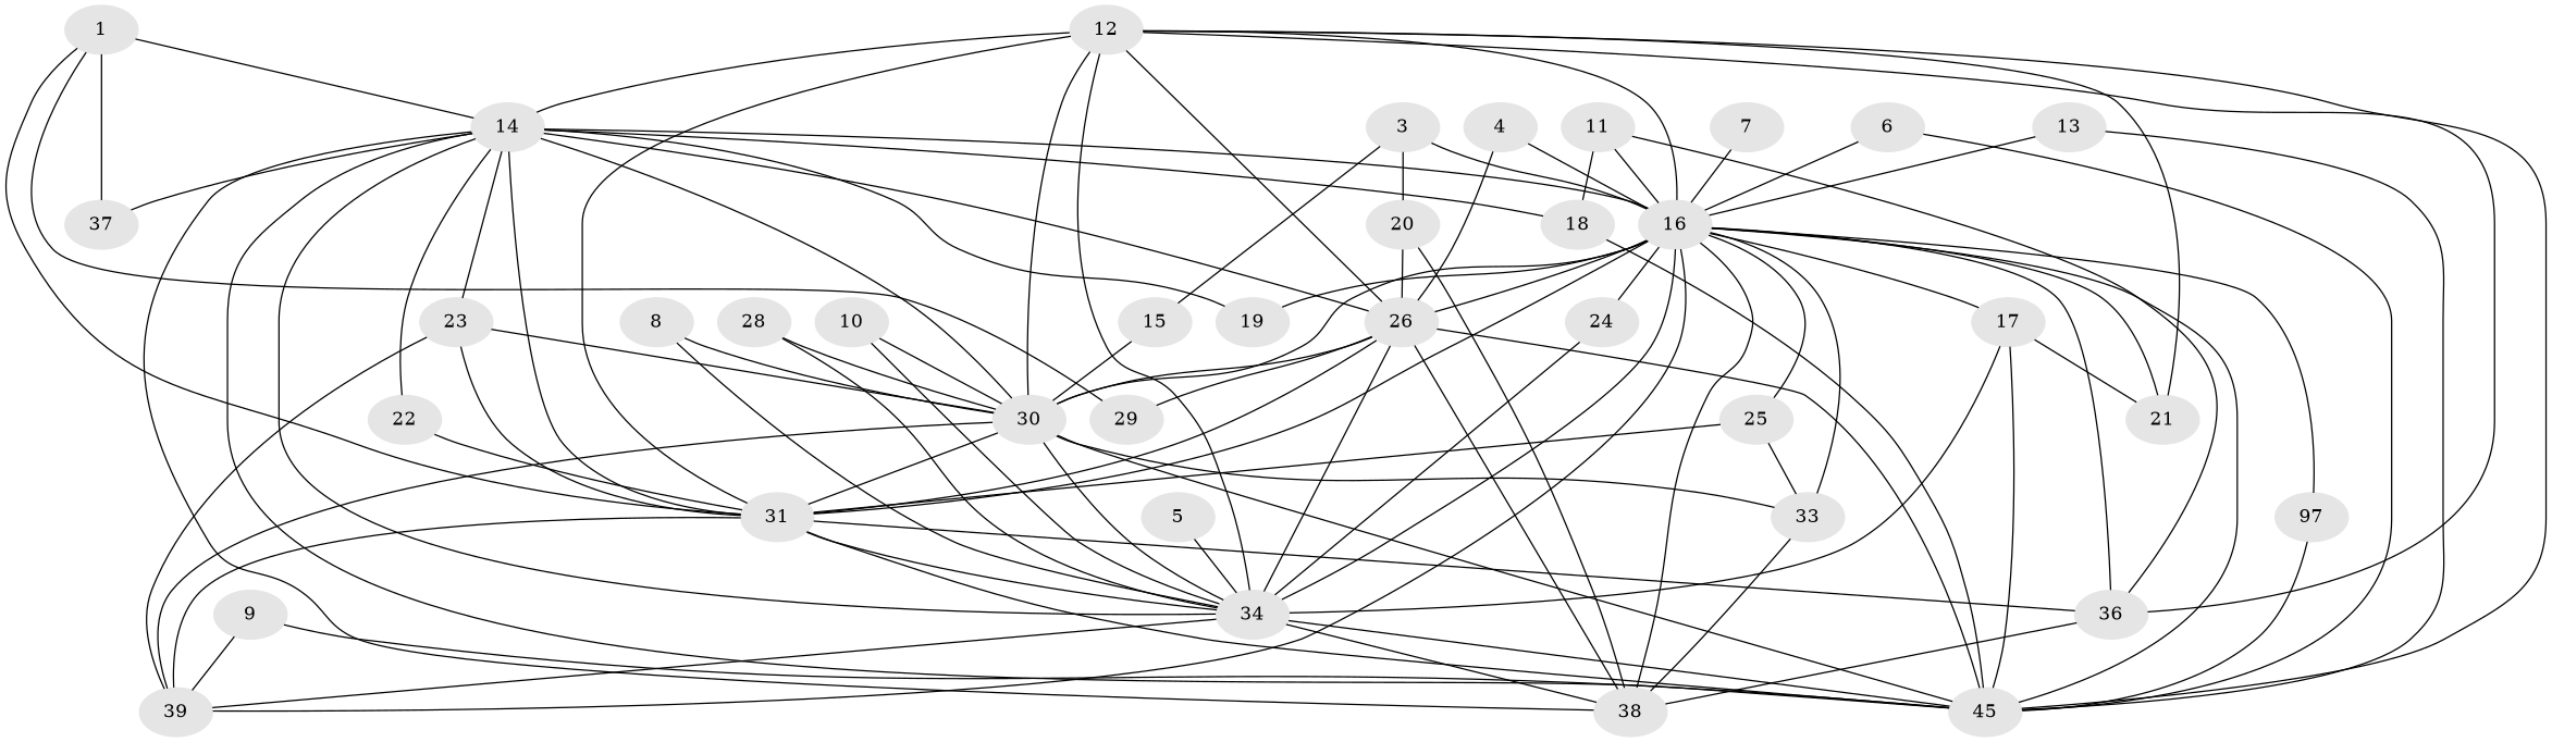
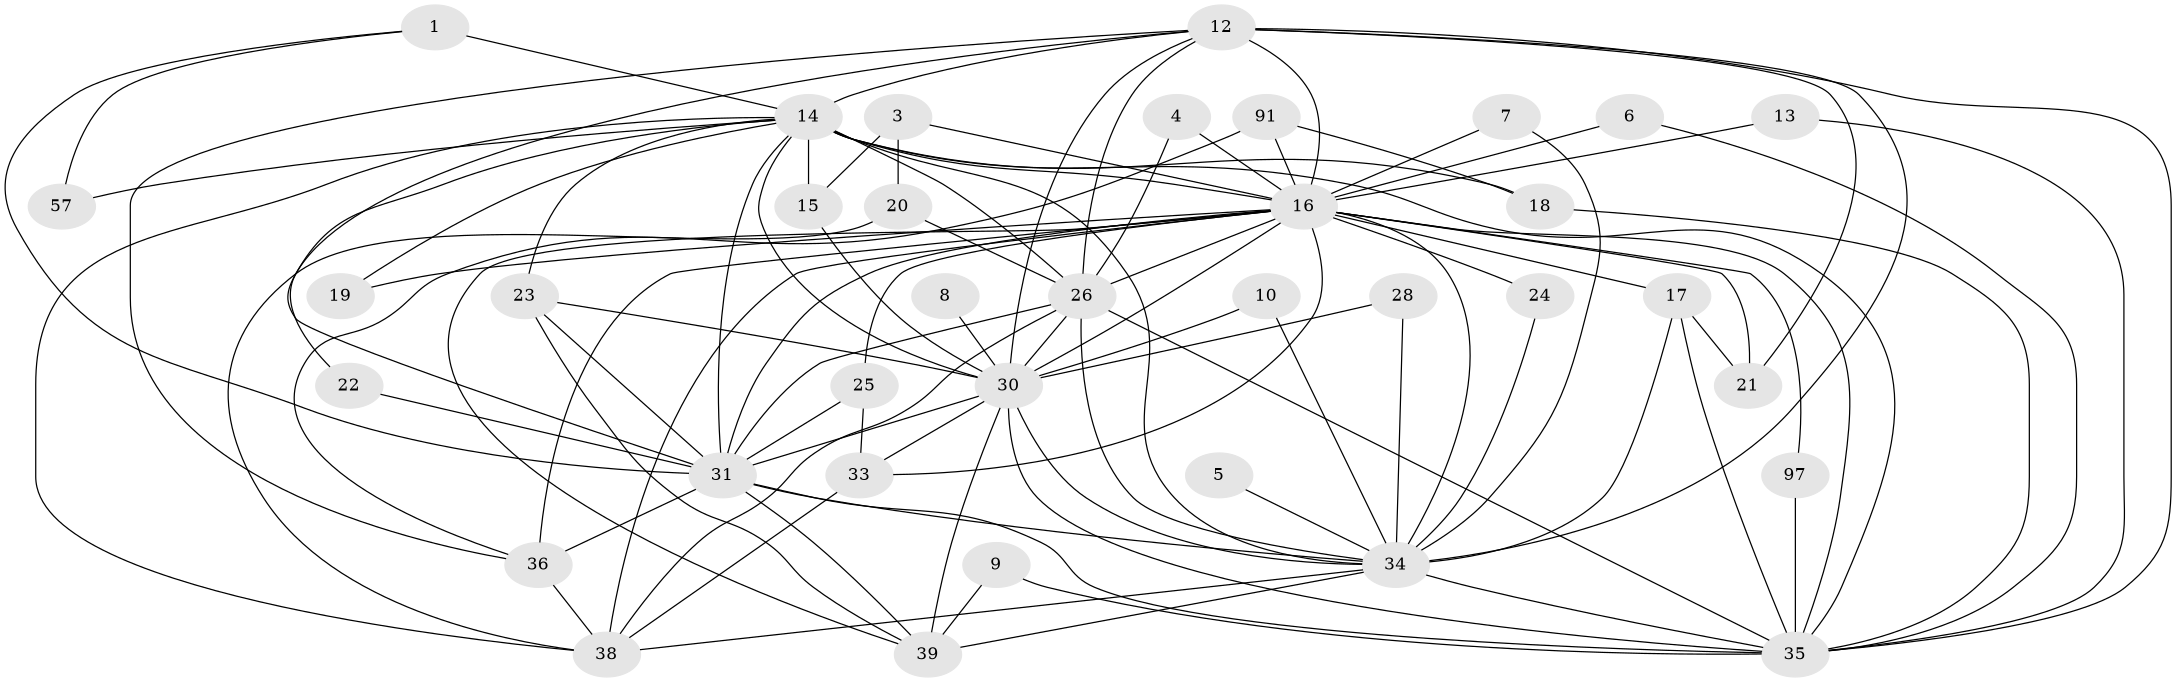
  graph {
    node [color=gray90 style=filled]
    edge [weight=1.0]
    1
    14
-   29
    31
-   37
+   37 [label=57]
    16
    30
    26
    34
-   35 [label=45]
+   35
    18
    15
    19
    22
    23
    38
    39
    36
    21
    17
    24
    25
    n23 [label=97]
    33
    3
    20
    4
    5
    6
    7
    8
    9
    10
-   11
+   11 [label=91]
    12
    13
    28
    1 -- 14 [weight=2.0]
-   1 -- 29
    1 -- 31
    1 -- 37
    14 -- 31 [weight=2.0]
    14 -- 37
    14 -- 16 [weight=3.0]
    14 -- 30
    14 -- 26
    14 -- 34 [weight=2.0]
    14 -- 35
    14 -- 18 [weight=2.0]
+   14 -- 15
    14 -- 19
    14 -- 22
    14 -- 23
    14 -- 38
    31 -- 34 [weight=2.0]
    31 -- 35
    31 -- 39
    31 -- 36 [weight=2.0]
    16 -- 31 [weight=2.0]
    16 -- 30 [weight=2.0]
    16 -- 26 [weight=4.0]
    16 -- 34 [weight=5.0]
    16 -- 35 [weight=3.0]
    16 -- 19
    16 -- 38
    16 -- 39
    16 -- 36
    16 -- 21
    16 -- 17
    16 -- 24 [weight=2.0]
    16 -- 25
    16 -- n23
    16 -- 33
    30 -- 31 [weight=2.0]
    30 -- 34 [weight=2.0]
    30 -- 35 [weight=2.0]
    30 -- 39 [weight=2.0]
    30 -- 33
-   26 -- 29
    26 -- 31
    26 -- 30
    26 -- 34 [weight=2.0]
    26 -- 35
    26 -- 38
    34 -- 35 [weight=2.0]
    34 -- 38
    34 -- 39
    18 -- 35
    15 -- 30 [weight=2.0]
    22 -- 31 [weight=2.0]
    23 -- 31
    23 -- 30
    23 -- 39
    36 -- 38
    17 -- 34
    17 -- 35
    17 -- 21
    24 -- 34
    25 -- 31 [weight=2.0]
    25 -- 33
    n23 -- 35
    33 -- 38
    3 -- 16
    3 -- 15
    3 -- 20
    20 -- 26
    20 -- 38
    4 -- 16
    4 -- 26
    5 -- 34
    6 -- 16
    6 -- 35
    7 -- 16
-   8 -- 34
+   7 -- 34
    8 -- 30
    9 -- 35
    9 -- 39
    10 -- 30
    10 -- 34
    11 -- 16
    11 -- 18
    11 -- 36
    12 -- 14
    12 -- 31
    12 -- 16 [weight=2.0]
    12 -- 30 [weight=2.0]
    12 -- 26
    12 -- 34 [weight=2.0]
    12 -- 35
    12 -- 36
    12 -- 21
    13 -- 16
    13 -- 35
    28 -- 30
    28 -- 34
  }
